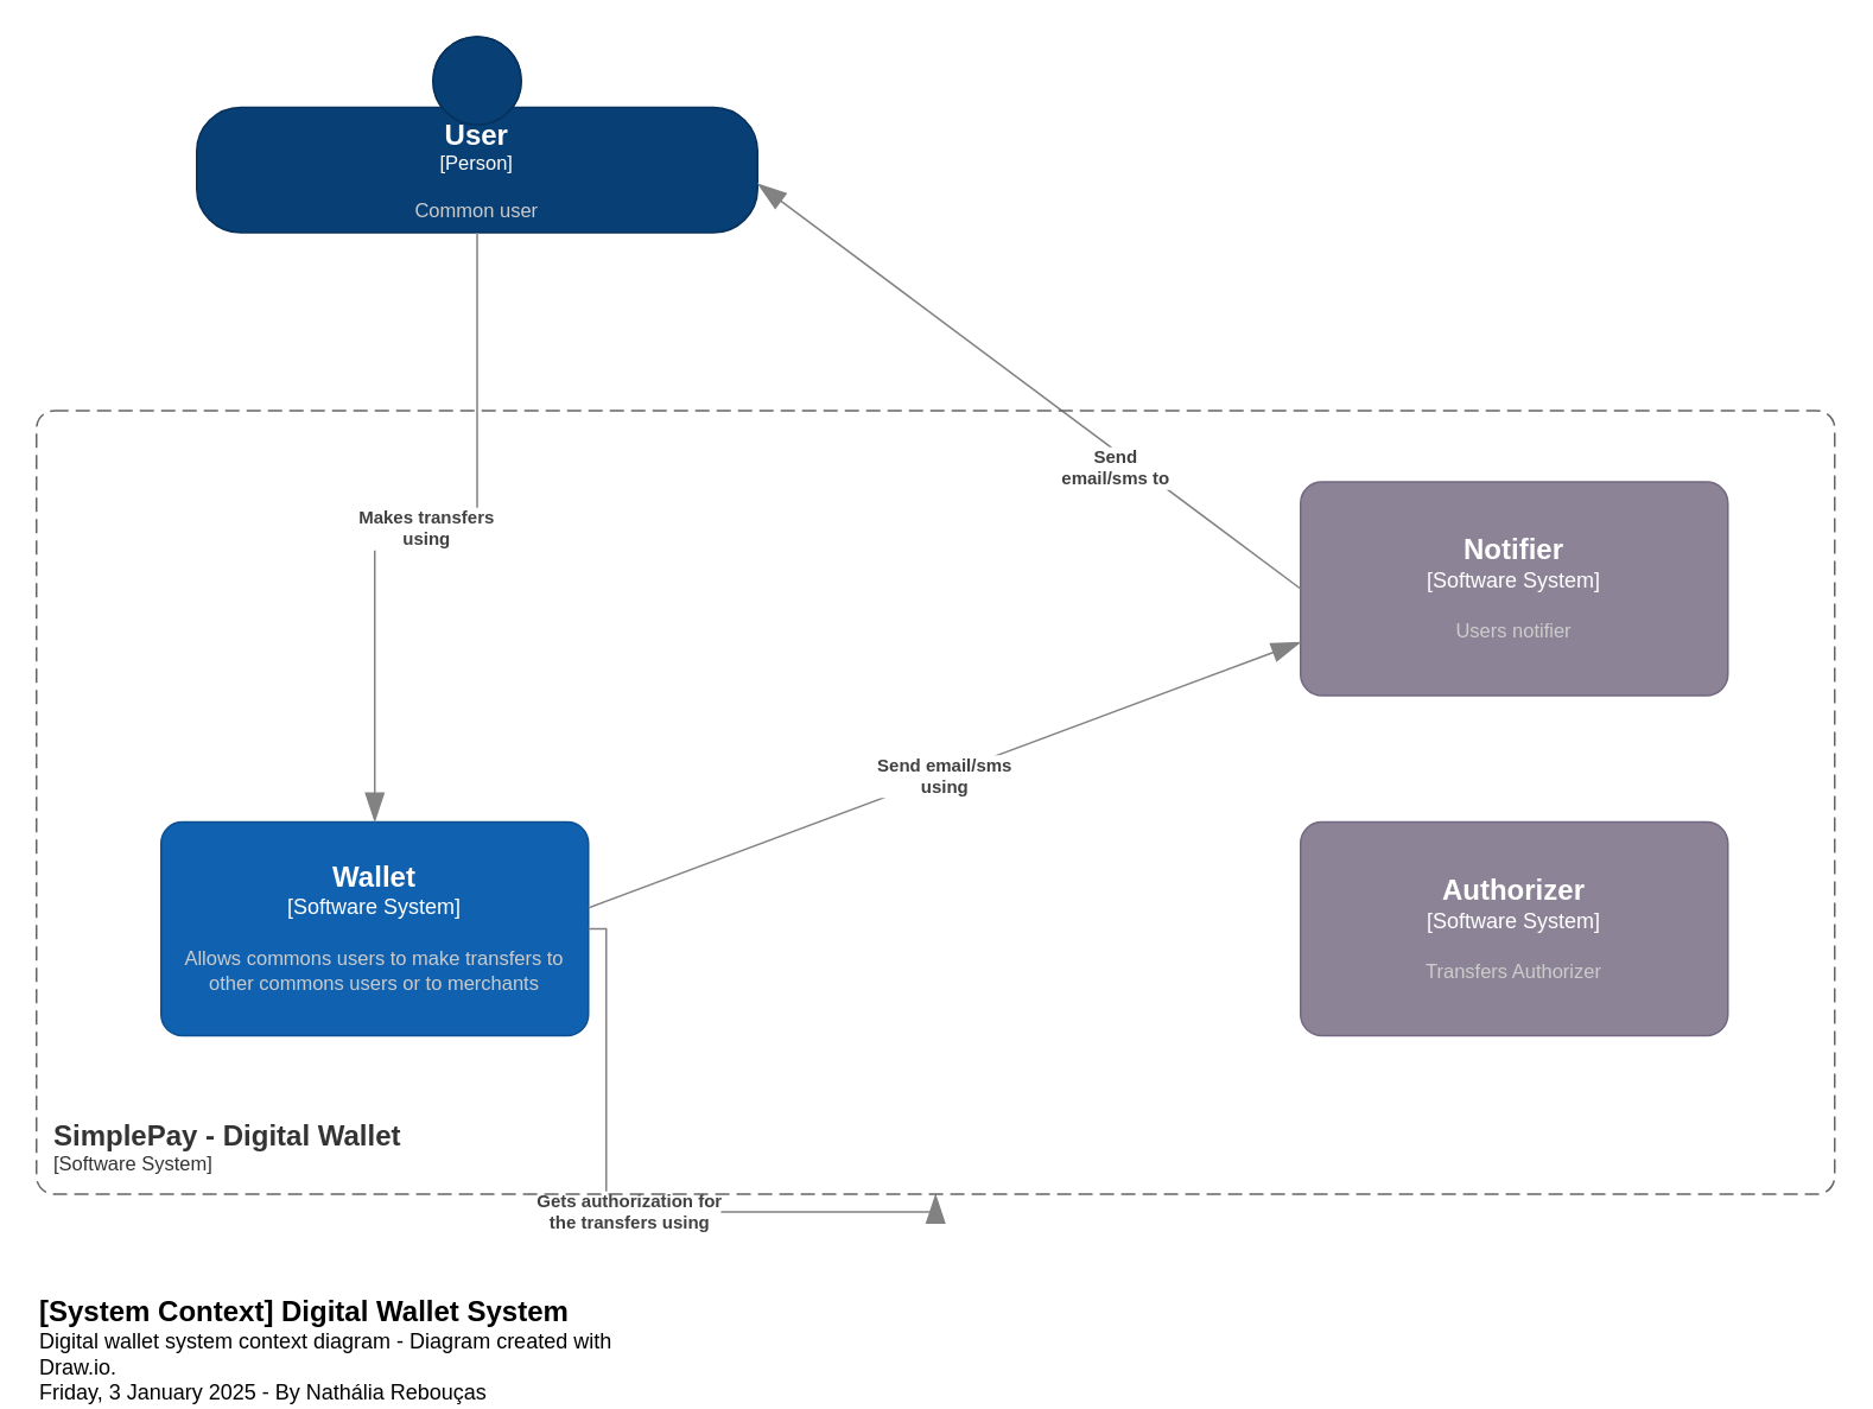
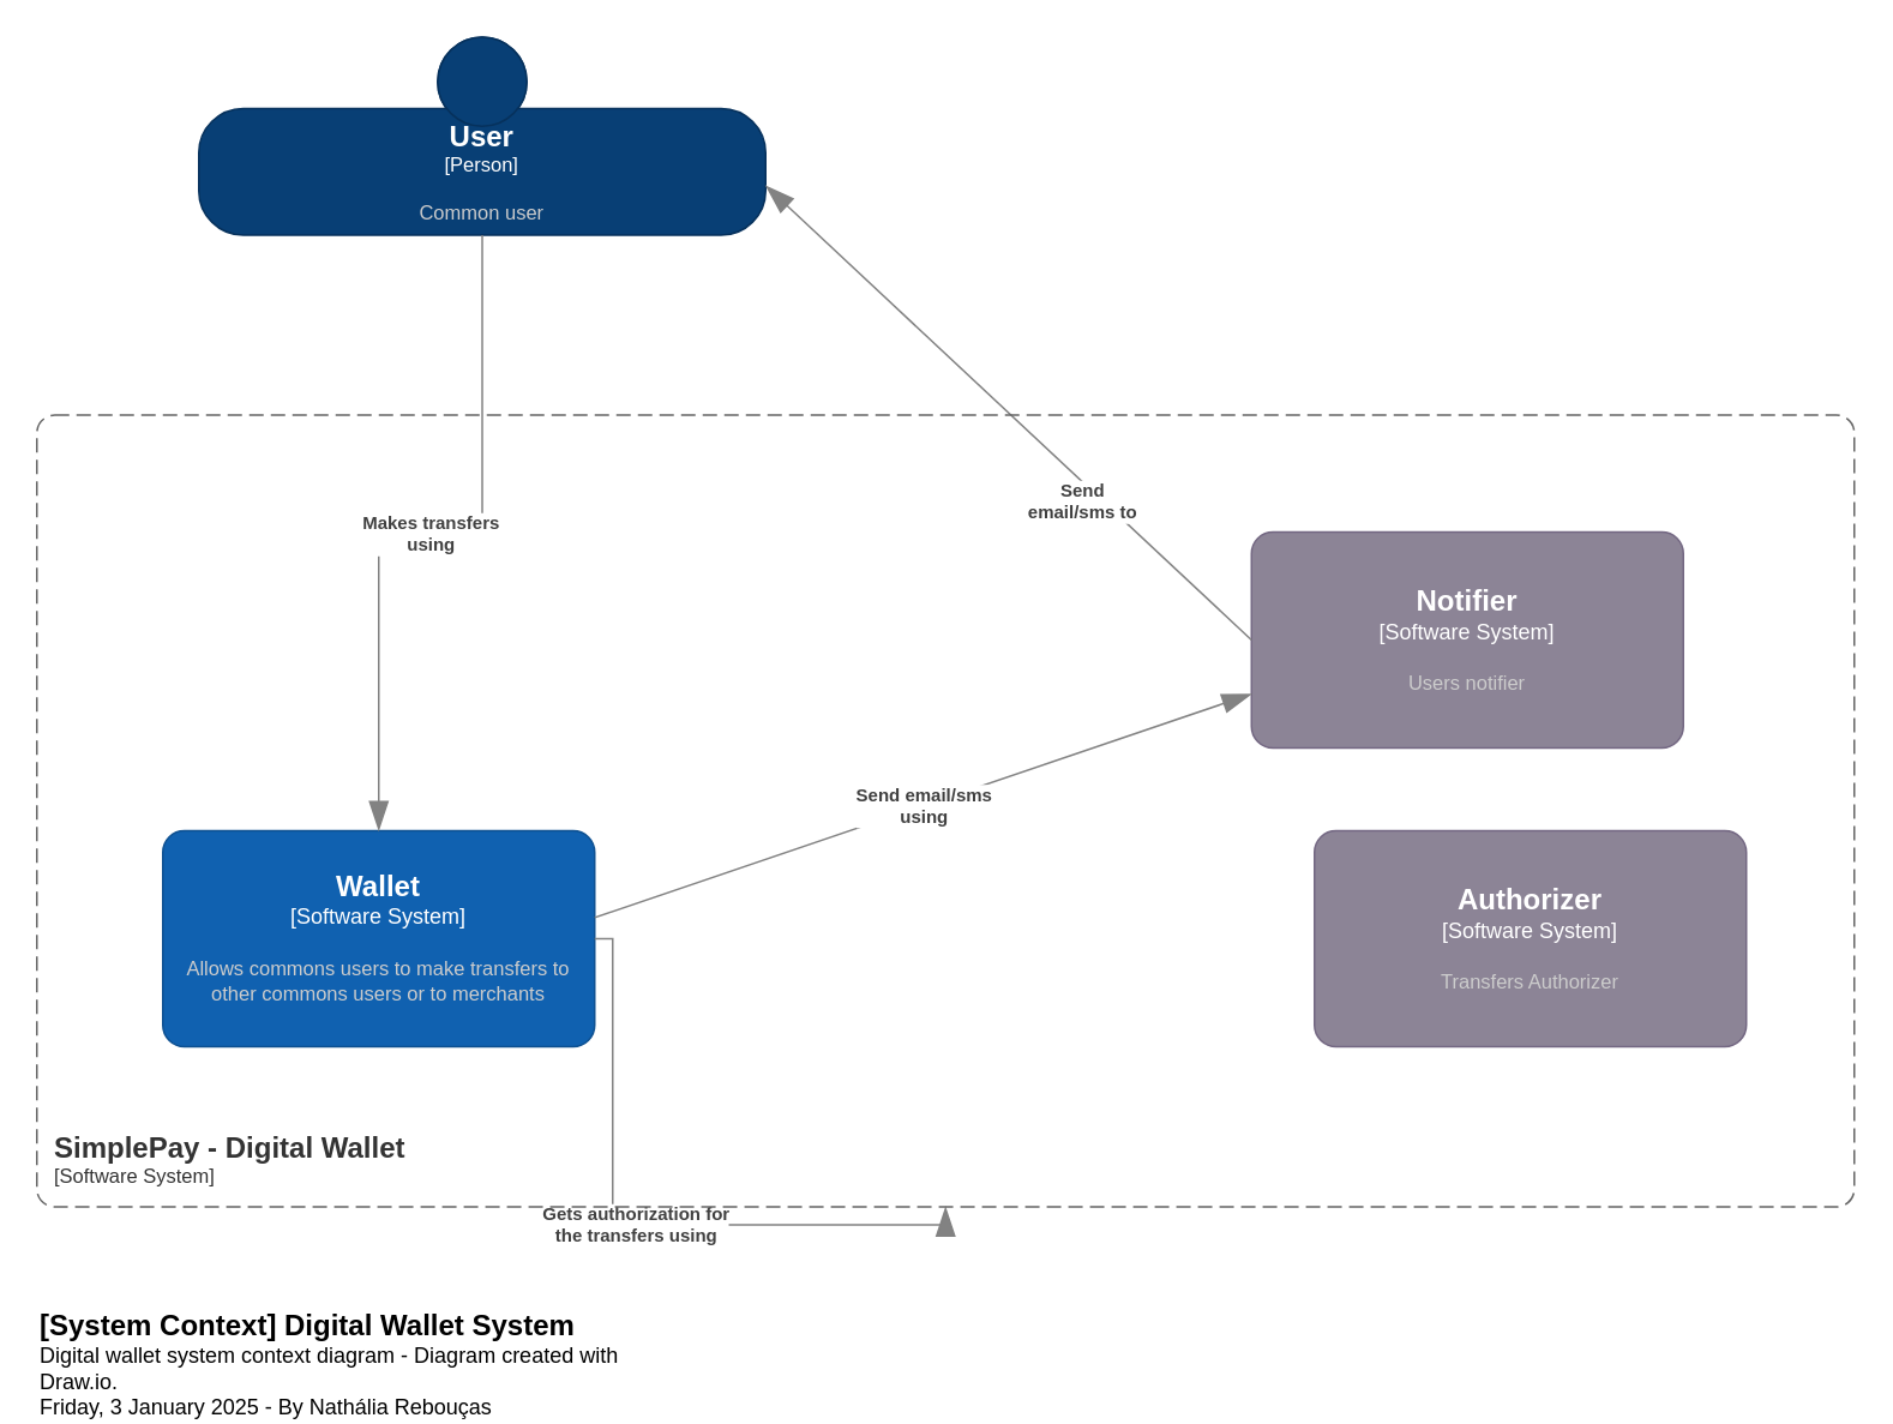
  <mxCell id="0" />
  <mxCell id="1" parent="0" />
  <mxCell id="2" value="&lt;font style=&quot;font-size: 16px&quot;&gt;&lt;b&gt;User&lt;/b&gt;&lt;/font&gt;&lt;div&gt;[Person]&lt;/div&gt;&lt;br&gt;&lt;div&gt;&lt;font style=&quot;font-size: 11px&quot;&gt;&lt;font color=&quot;#cccccc&quot;&gt;Common user&lt;/font&gt;&lt;/div&gt;" style="html=1;fontSize=11;dashed=0;whiteSpace=wrap;fillColor=#083F75;strokeColor=#06315C;fontColor=#ffffff;shape=mxgraph.c4.person2;align=center;metaEdit=1;points=[[0.5,0,0],[1,0.5,0],[1,0.75,0],[0.75,1,0],[0.5,1,0],[0.25,1,0],[0,0.75,0],[0,0.5,0]];resizable=0;" parent="1" vertex="1"><mxGeometry x="110" y="20" width="315" height="110" as="geometry" /></mxCell>
  <mxCell id="3" value="&lt;font style=&quot;font-size: 16px&quot;&gt;&lt;b&gt;Wallet&lt;/b&gt;&lt;/font&gt;&lt;div&gt;[Software System]&lt;/div&gt;&lt;br&gt;&lt;div&gt;&lt;font style=&quot;font-size: 11px&quot;&gt;&lt;font color=&quot;#cccccc&quot;&gt;Allows commons users to make transfers to other commons users or to merchants&lt;/font&gt;&lt;/div&gt;" style="rounded=1;whiteSpace=wrap;html=1;labelBackgroundColor=none;fillColor=#1061B0;fontColor=#ffffff;align=center;arcSize=10;strokeColor=#0D5091;metaEdit=1;resizable=0;points=[[0.25,0,0],[0.5,0,0],[0.75,0,0],[1,0.25,0],[1,0.5,0],[1,0.75,0],[0.75,1,0],[0.5,1,0],[0.25,1,0],[0,0.75,0],[0,0.5,0],[0,0.25,0]];" parent="1" vertex="1"><mxGeometry x="90" y="461" width="240" height="120" as="geometry" /></mxCell>
- <mxCell id="4" value="&lt;font style=&quot;font-size: 16px&quot;&gt;&lt;b&gt;Notifier&lt;/b&gt;&lt;/font&gt;&lt;div&gt;[Software System]&lt;/div&gt;&lt;br&gt;&lt;div&gt;&lt;font style=&quot;font-size: 11px&quot;&gt;&lt;font color=&quot;#cccccc&quot;&gt;Users notifier&lt;/font&gt;&lt;/div&gt;" style="rounded=1;whiteSpace=wrap;html=1;labelBackgroundColor=none;fillColor=#8C8496;fontColor=#ffffff;align=center;arcSize=10;strokeColor=#736782;metaEdit=1;resizable=0;points=[[0.25,0,0],[0.5,0,0],[0.75,0,0],[1,0.25,0],[1,0.5,0],[1,0.75,0],[0.75,1,0],[0.5,1,0],[0.25,1,0],[0,0.75,0],[0,0.5,0],[0,0.25,0]];" parent="1" vertex="1"><mxGeometry x="730" y="270" width="240" height="120" as="geometry" /></mxCell>
+ <mxCell id="4" value="&lt;font style=&quot;font-size: 16px&quot;&gt;&lt;b&gt;Notifier&lt;/b&gt;&lt;/font&gt;&lt;div&gt;[Software System]&lt;/div&gt;&lt;br&gt;&lt;div&gt;&lt;font style=&quot;font-size: 11px&quot;&gt;&lt;font color=&quot;#cccccc&quot;&gt;Users notifier&lt;/font&gt;&lt;/div&gt;" style="rounded=1;whiteSpace=wrap;html=1;labelBackgroundColor=none;fillColor=#8C8496;fontColor=#ffffff;align=center;arcSize=10;strokeColor=#736782;metaEdit=1;resizable=0;points=[[0.25,0,0],[0.5,0,0],[0.75,0,0],[1,0.25,0],[1,0.5,0],[1,0.75,0],[0.75,1,0],[0.5,1,0],[0.25,1,0],[0,0.75,0],[0,0.5,0],[0,0.25,0]];" parent="1" vertex="1"><mxGeometry x="695" y="295" width="240" height="120" as="geometry" /></mxCell>
  <mxCell id="5" value="&lt;font style=&quot;font-size: 16px&quot;&gt;&lt;b&gt;Authorizer&lt;/b&gt;&lt;/font&gt;&lt;div&gt;[Software System]&lt;/div&gt;&lt;br&gt;&lt;div&gt;&lt;font style=&quot;font-size: 11px&quot;&gt;&lt;font color=&quot;#cccccc&quot;&gt;Transfers Authorizer&lt;/font&gt;&lt;/div&gt;" style="rounded=1;whiteSpace=wrap;html=1;labelBackgroundColor=none;fillColor=#8C8496;fontColor=#ffffff;align=center;arcSize=10;strokeColor=#736782;metaEdit=1;resizable=0;points=[[0.25,0,0],[0.5,0,0],[0.75,0,0],[1,0.25,0],[1,0.5,0],[1,0.75,0],[0.75,1,0],[0.5,1,0],[0.25,1,0],[0,0.75,0],[0,0.5,0],[0,0.25,0]];" parent="1" vertex="1"><mxGeometry x="730" y="461" width="240" height="120" as="geometry" /></mxCell>
  <mxCell id="6" value="&lt;font style=&quot;font-size: 16px&quot;&gt;&lt;b&gt;&lt;div style=&quot;text-align: left&quot;&gt;[System Context] Digital Wallet System&lt;/div&gt;&lt;/b&gt;&lt;/font&gt;&lt;div style=&quot;text-align: left&quot;&gt;Digital wallet system context diagram - Diagram created with Draw.io.&#10;Friday, 3 January 2025 - By Nathália Rebouças&lt;/div&gt;" style="text;html=1;strokeColor=none;fillColor=none;align=left;verticalAlign=top;whiteSpace=wrap;rounded=0;metaEdit=1;allowArrows=0;resizable=1;rotatable=0;connectable=0;recursiveResize=0;expand=0;pointerEvents=0;points=[[0.25,0,0],[0.5,0,0],[0.75,0,0],[1,0.25,0],[1,0.5,0],[1,0.75,0],[0.75,1,0],[0.5,1,0],[0.25,1,0],[0,0.75,0],[0,0.5,0],[0,0.25,0]];" parent="1" vertex="1"><mxGeometry x="20" y="720" width="370" height="40" as="geometry" /></mxCell>
  <mxCell id="7" value="&lt;div style=&quot;text-align: left&quot;&gt;&lt;div style=&quot;text-align: center&quot;&gt;&lt;b&gt;Makes transfers&#10;using&lt;/b&gt;&lt;/div&gt;" style="endArrow=blockThin;html=1;fontSize=10;fontColor=#404040;strokeWidth=1;endFill=1;strokeColor=#828282;elbow=vertical;metaEdit=1;endSize=14;startSize=14;jumpStyle=arc;jumpSize=16;rounded=0;edgeStyle=orthogonalEdgeStyle;exitX=0.5;exitY=1;exitDx=0;exitDy=0;exitPerimeter=0;entryX=0.5;entryY=0;entryDx=0;entryDy=0;entryPerimeter=0;" parent="1" source="2" target="3" edge="1"><mxGeometry width="240" relative="1" as="geometry"><mxPoint x="110" y="460" as="sourcePoint" /><mxPoint x="350" y="460" as="targetPoint" /></mxGeometry></mxCell>
  <mxCell id="8" value="&lt;div style=&quot;text-align: left&quot;&gt;&lt;div style=&quot;text-align: center&quot;&gt;&lt;b&gt;Gets authorization for&#10;the transfers using&lt;/b&gt;&lt;/div&gt;" style="endArrow=blockThin;html=1;fontSize=10;fontColor=#404040;strokeWidth=1;endFill=1;strokeColor=#828282;elbow=vertical;metaEdit=1;endSize=14;startSize=14;jumpStyle=arc;jumpSize=16;rounded=0;edgeStyle=orthogonalEdgeStyle;exitX=1;exitY=0.5;exitDx=0;exitDy=0;exitPerimeter=0;" parent="1" source="3" target="11" edge="1"><mxGeometry width="240" relative="1" as="geometry"><mxPoint x="110" y="460" as="sourcePoint" /><mxPoint x="350" y="460" as="targetPoint" /></mxGeometry></mxCell>
  <mxCell id="9" value="&lt;div style=&quot;text-align: left&quot;&gt;&lt;div style=&quot;text-align: center&quot;&gt;&lt;b&gt;Send email/sms&#10;using&lt;/b&gt;&lt;/div&gt;" style="endArrow=blockThin;html=1;fontSize=10;fontColor=#404040;strokeWidth=1;endFill=1;strokeColor=#828282;elbow=vertical;metaEdit=1;endSize=14;startSize=14;jumpStyle=arc;jumpSize=16;rounded=0;exitX=1;exitY=0.402;exitDx=0;exitDy=0;exitPerimeter=0;entryX=0;entryY=0.75;entryDx=0;entryDy=0;entryPerimeter=0;" parent="1" source="3" target="4" edge="1"><mxGeometry width="240" relative="1" as="geometry"><mxPoint x="110" y="460" as="sourcePoint" /><mxPoint x="350" y="460" as="targetPoint" /></mxGeometry></mxCell>
  <mxCell id="10" value="&lt;div style=&quot;text-align: left&quot;&gt;&lt;div style=&quot;text-align: center&quot;&gt;&lt;b&gt;Send&#10;email/sms to&lt;/b&gt;&lt;/div&gt;" style="endArrow=blockThin;html=1;fontSize=10;fontColor=#404040;strokeWidth=1;endFill=1;strokeColor=#828282;elbow=vertical;metaEdit=1;endSize=14;startSize=14;jumpStyle=arc;jumpSize=16;rounded=0;exitX=0;exitY=0.5;exitDx=0;exitDy=0;exitPerimeter=0;entryX=1;entryY=0.75;entryDx=0;entryDy=0;entryPerimeter=0;" parent="1" source="4" target="2" edge="1"><mxGeometry x="-0.347" y="8" width="240" relative="1" as="geometry"><mxPoint x="110" y="560" as="sourcePoint" /><mxPoint x="350" y="560" as="targetPoint" /><mxPoint as="offset" /></mxGeometry></mxCell>
  <mxCell id="11" value="&lt;font style=&quot;font-size: 16px&quot;&gt;&lt;b&gt;&lt;div style=&quot;text-align: left&quot;&gt;SimplePay - Digital Wallet&lt;/div&gt;&lt;/b&gt;&lt;/font&gt;&lt;div style=&quot;text-align: left&quot;&gt;[Software System]&lt;/div&gt;" style="rounded=1;fontSize=11;whiteSpace=wrap;html=1;dashed=1;arcSize=20;fillColor=none;strokeColor=#666666;fontColor=#333333;labelBackgroundColor=none;align=left;verticalAlign=bottom;labelBorderColor=none;spacingTop=0;spacing=10;dashPattern=8 4;metaEdit=1;rotatable=0;perimeter=rectanglePerimeter;noLabel=0;labelPadding=0;allowArrows=0;connectable=0;expand=0;recursiveResize=0;editable=1;pointerEvents=0;absoluteArcSize=1;points=[[0.25,0,0],[0.5,0,0],[0.75,0,0],[1,0.25,0],[1,0.5,0],[1,0.75,0],[0.75,1,0],[0.5,1,0],[0.25,1,0],[0,0.75,0],[0,0.5,0],[0,0.25,0]];" parent="1" vertex="1"><mxGeometry x="20" y="230" width="1010" height="440" as="geometry" /></mxCell>
